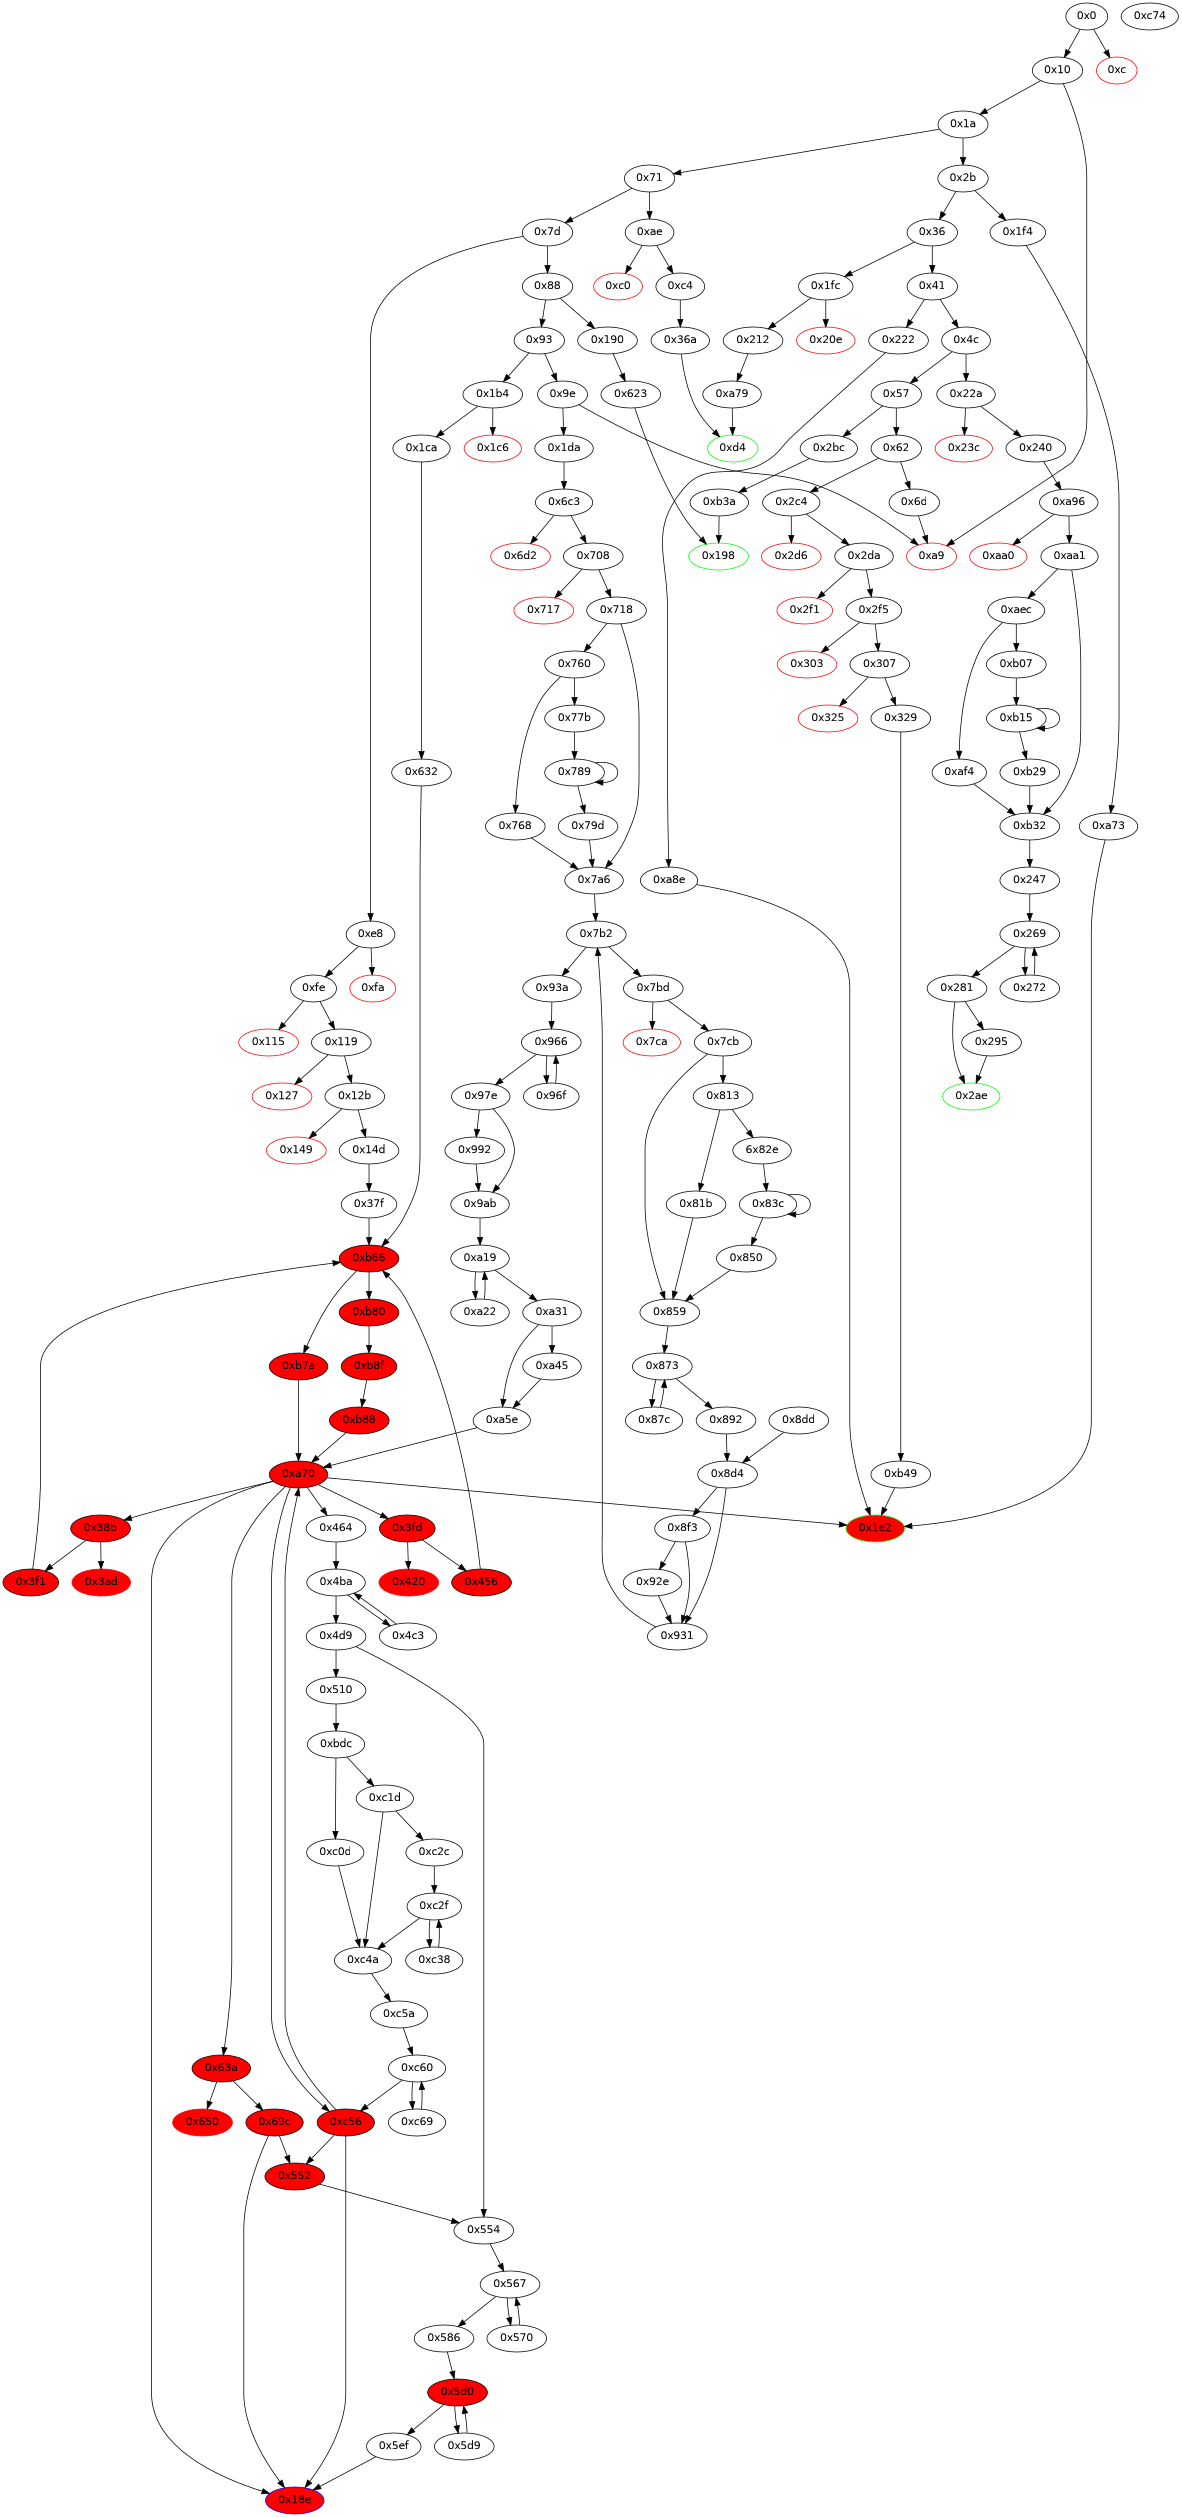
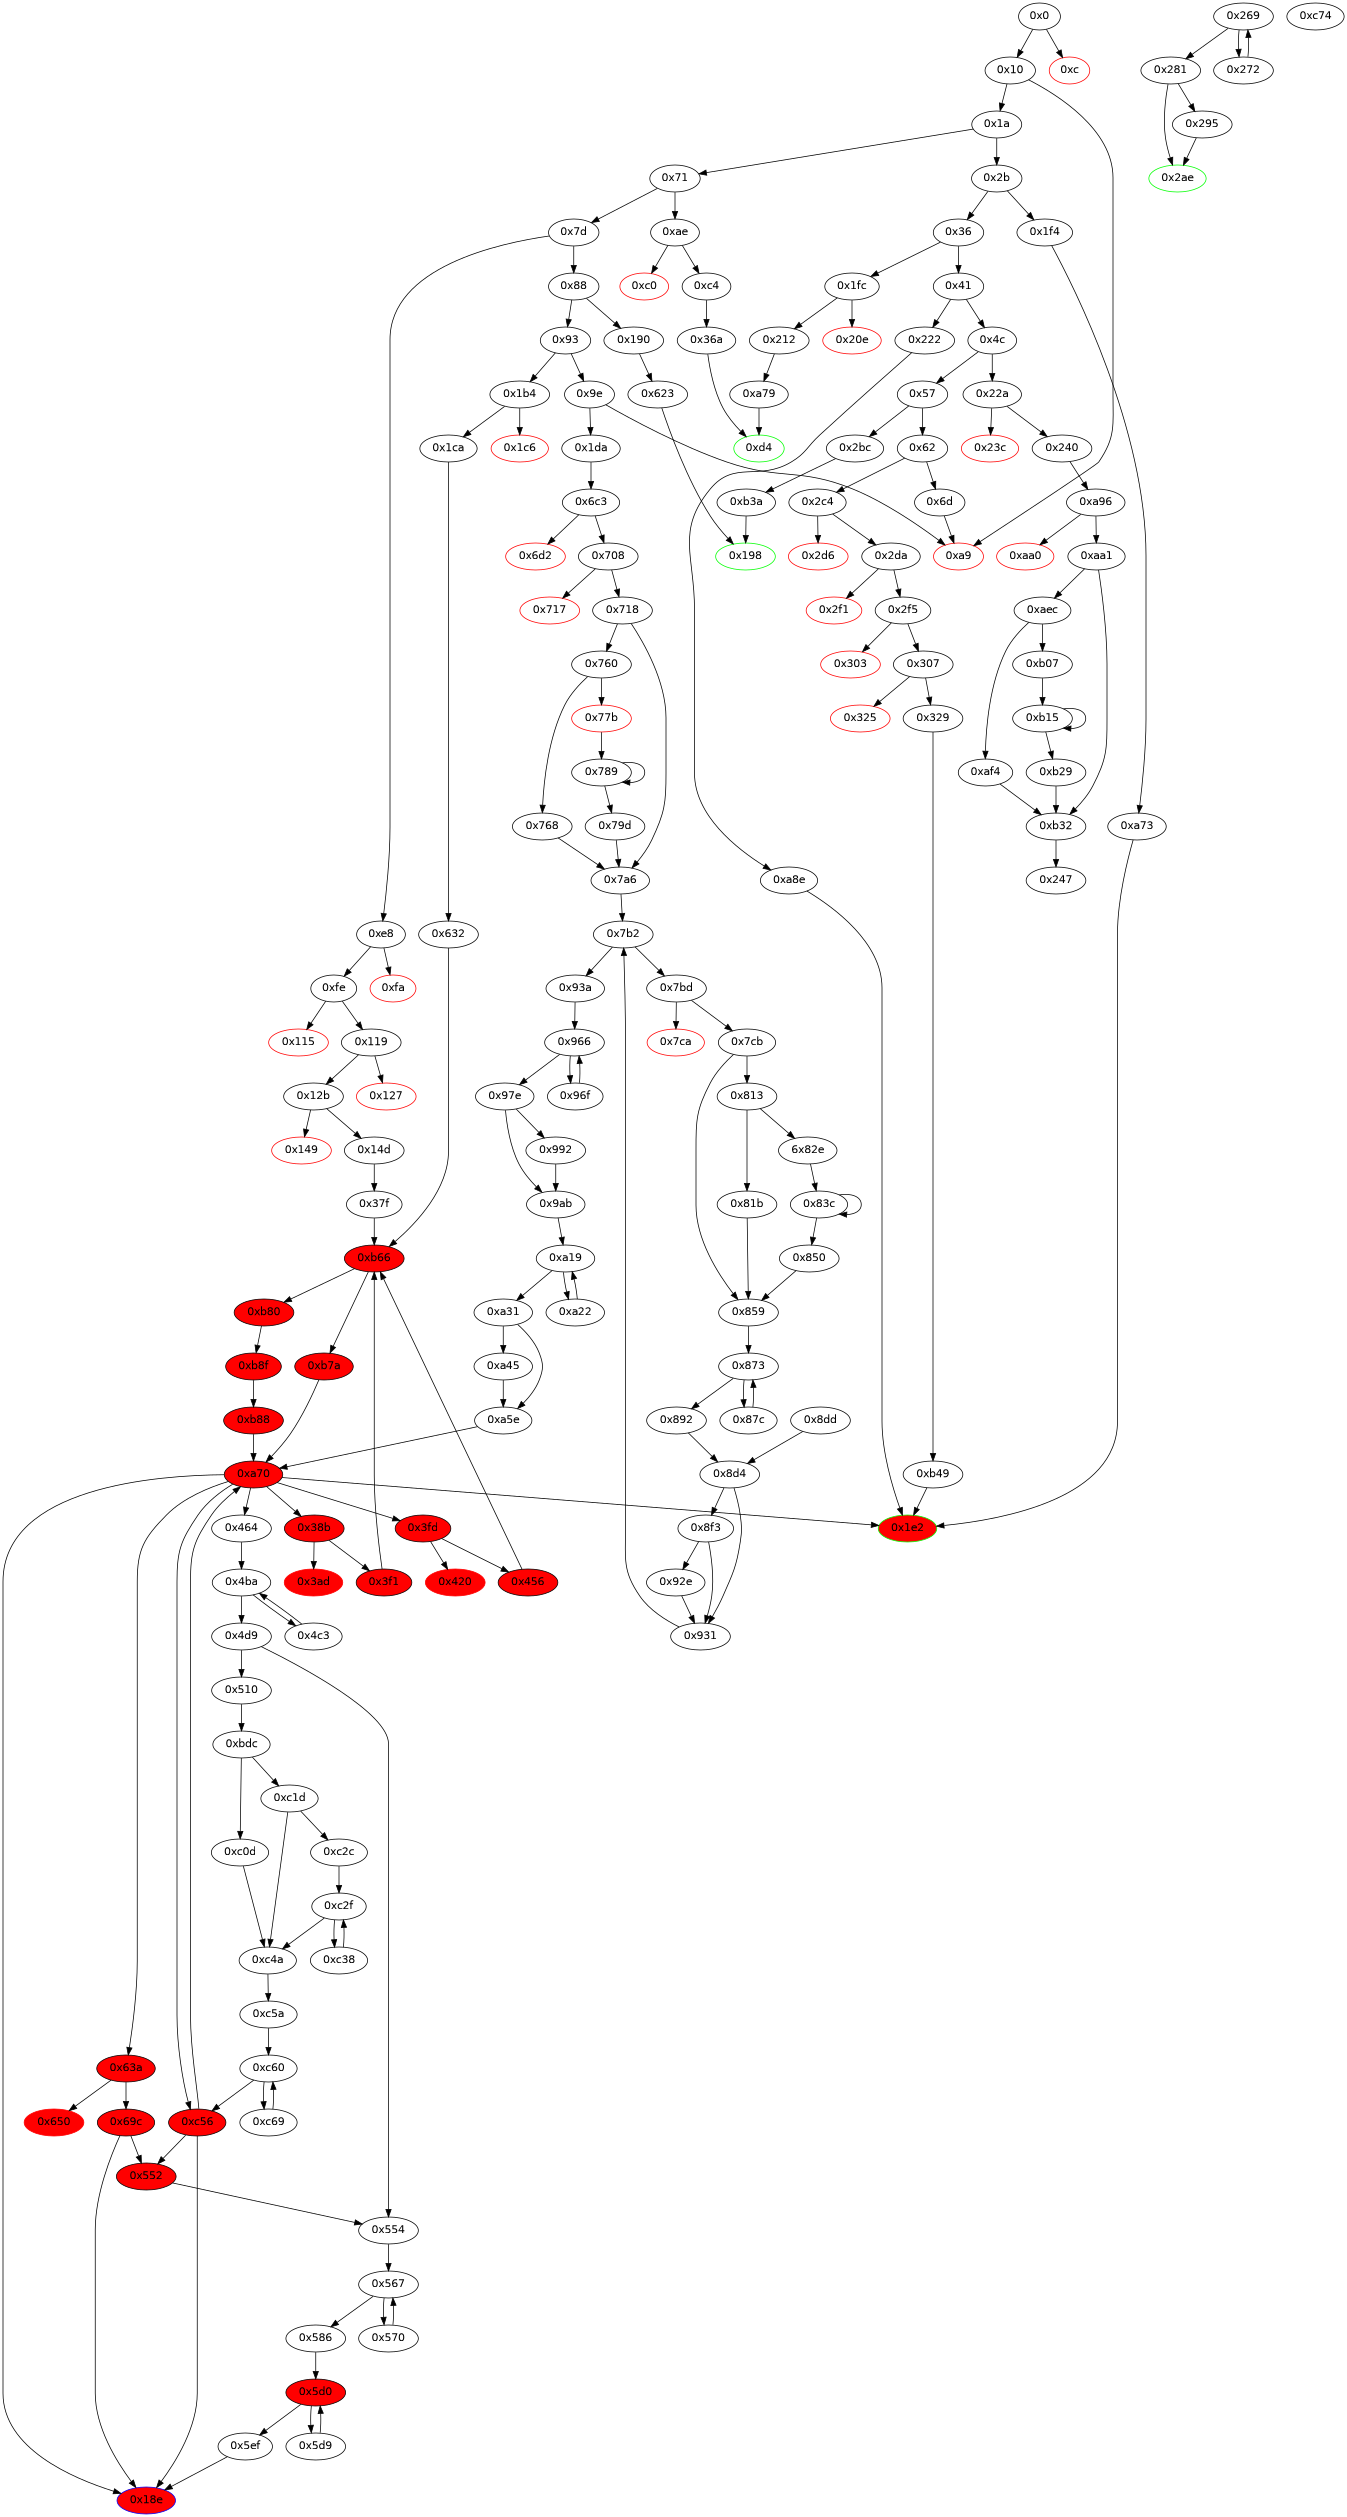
  digraph {
    fontname="DejaVu Sans"
    node [fillcolor=white fontname="DejaVu Sans" style=filled]
    edge [fontname="DejaVu Sans"]
    "0x2da"
    "0x2f5"
    "0x2f1" [color=red]
    "0x303" [color=red]
    "0x307"
    "0x760"
    "0x768"
-   "0x77b"
+   "0x77b" [color=red]
    "0x7a6"
    "0x789"
    "0xfa" [color=red]
    "0x717" [color=red]
    "0x81b"
    "0x859"
    "0x873"
    "0x0"
    "0x10"
    "0xc" [color=red]
    "0x1a"
    "0xa9" [color=red]
    "0x7b2"
    "0x93a"
    "0x7bd"
    "0x966"
    "0x7cb"
    "0x7ca" [color=red]
    "0x71"
    "0xae"
    "0x7d"
    "0xc0" [color=red]
    "0xc4"
    "0x88"
    "0xe8"
    "0x1f4"
    "0xa73"
    "0x1e2" [color=green fillcolor=red]
    "0xfe"
    "0x119"
    "0x115" [color=red]
    "0x12b"
    "0x127" [color=red]
    "0xb7a" [fillcolor=red]
    "0xa70" [fillcolor=red]
    "0x3fd" [fillcolor=red]
    "0x18e" [color=blue fillcolor=red]
    "0x63a" [fillcolor=red]
    "0xc56" [fillcolor=red]
    "0x464"
    "0x38b" [fillcolor=red]
    "0x222"
    "0xa8e"
    "0xb66" [fillcolor=red]
    "0x37f"
    "0xb80" [fillcolor=red]
    "0x96f"
    "0x97e"
    "0x2d6" [color=red]
    "0x3ad" [color=red fillcolor=red]
    "0x420" [color=red fillcolor=red]
    "0x456" [fillcolor=red]
    "0x198" [color=green]
    "0x83c"
    "0x850"
    "0x247"
    "0x269"
    "0x281"
    "0x272"
    "0x813"
    n69 [label="6x82e"]
    "0xa22"
    "0xa19"
    "0xa31"
    "0x329"
    "0x325" [color=red]
    "0x22a"
    "0x240"
    "0x23c" [color=red]
    n78 [label="0xa96"]
    "0x650" [color=red fillcolor=red]
    "0x69c" [fillcolor=red]
    "0x552" [fillcolor=red]
    "0x4ba"
    "0x3f1" [fillcolor=red]
    "0x1da"
    "0x6c3"
    "0x6d2" [color=red]
    "0x708"
    "0x57"
    "0x62"
    "0x2bc"
    "0x2c4"
    "0x6d"
    "0xb3a"
    "0x2ae" [color=green]
    "0x295"
    "0xb49"
    "0x93"
    "0x1b4"
    "0x9e"
    "0x1ca"
    "0x1c6" [color=red]
    "0x20e" [color=red]
    "0xa5e"
    "0xa45"
    "0x149" [color=red]
    "0x14d"
    "0x931"
    "0xc69"
    "0xc60"
    "0x5ef"
    "0xaa0" [color=red]
    "0x4c3"
    "0x4d9"
    "0x554"
    "0x510"
    "0x2b"
    "0xc2f"
    "0xc4a"
    "0xc38"
    "0xc5a"
    "0xaf4"
    "0xb32"
    "0xaec"
    "0xb07"
    "0xb15"
    "0xb88" [fillcolor=red]
    "0x87c"
    "0x892"
    "0x190"
    "0x623"
    "0xaa1"
    "0x4c"
    "0x8d4"
    "0x8f3"
    "0x79d"
    "0x8dd"
    "0x718"
    "0xd4" [color=green]
    "0x36a"
    "0x92e"
    "0x41"
    "0x567"
    "0xbdc"
    "0x9ab"
    "0x586"
    "0x570"
    "0x5d0" [fillcolor=red]
    "0x1fc"
    "0x212"
    "0xa79"
    "0x5d9"
    "0x992"
    "0xb8f" [fillcolor=red]
    "0x36"
    "0xc74"
    "0x632"
    "0xc0d"
    "0xb29"
    "0xc1d"
    "0xc2c"
    "0x2da" -> "0x2f5"
    "0x2da" -> "0x2f1"
    "0x2f5" -> "0x303"
    "0x2f5" -> "0x307"
    "0x307" -> "0x329"
    "0x307" -> "0x325"
    "0x760" -> "0x768"
    "0x760" -> "0x77b"
    "0x768" -> "0x7a6"
    "0x77b" -> "0x789"
    "0x7a6" -> "0x7b2"
    "0x789" -> "0x789"
    "0x789" -> "0x79d"
    "0x81b" -> "0x859"
    "0x859" -> "0x873"
    "0x873" -> "0x87c"
    "0x873" -> "0x892"
    "0x0" -> "0x10"
    "0x0" -> "0xc"
    "0x10" -> "0x1a"
    "0x10" -> "0xa9"
    "0x1a" -> "0x71"
    "0x1a" -> "0x2b"
    "0x7b2" -> "0x93a"
    "0x7b2" -> "0x7bd"
    "0x93a" -> "0x966"
    "0x7bd" -> "0x7cb"
    "0x7bd" -> "0x7ca"
    "0x966" -> "0x96f"
    "0x966" -> "0x97e"
    "0x7cb" -> "0x859"
    "0x7cb" -> "0x813"
    "0x71" -> "0xae"
    "0x71" -> "0x7d"
    "0xae" -> "0xc0"
    "0xae" -> "0xc4"
    "0x7d" -> "0x88"
    "0x7d" -> "0xe8"
    "0xc4" -> "0x36a"
    "0x88" -> "0x93"
    "0x88" -> "0x190"
    "0xe8" -> "0xfa"
    "0xe8" -> "0xfe"
    "0x1f4" -> "0xa73"
    "0xa73" -> "0x1e2"
    "0xfe" -> "0x119"
    "0xfe" -> "0x115"
    "0x119" -> "0x12b"
    "0x119" -> "0x127"
    "0x12b" -> "0x149"
    "0x12b" -> "0x14d"
    "0xb7a" -> "0xa70"
    "0xa70" -> "0x1e2"
    "0xa70" -> "0x3fd"
    "0xa70" -> "0x18e"
    "0xa70" -> "0x63a"
    "0xa70" -> "0xc56"
    "0xa70" -> "0x464"
    "0xa70" -> "0x38b"
    "0x3fd" -> "0x420"
    "0x3fd" -> "0x456"
    "0x63a" -> "0x650"
    "0x63a" -> "0x69c"
    "0xc56" -> "0xa70"
    "0xc56" -> "0x18e"
    "0xc56" -> "0x552"
    "0x464" -> "0x4ba"
    "0x38b" -> "0x3ad"
    "0x38b" -> "0x3f1"
    "0x222" -> "0xa8e"
    "0xa8e" -> "0x1e2"
    "0xb66" -> "0xb7a"
    "0xb66" -> "0xb80"
    "0x37f" -> "0xb66"
    "0xb80" -> "0xb8f"
    "0x96f" -> "0x966"
    "0x97e" -> "0x9ab"
    "0x97e" -> "0x992"
    "0x456" -> "0xb66"
    "0x83c" -> "0x83c"
    "0x83c" -> "0x850"
    "0x850" -> "0x859"
-   "0x247" -> "0x269"
    "0x269" -> "0x281"
    "0x269" -> "0x272"
    "0x281" -> "0x2ae"
    "0x281" -> "0x295"
    "0x272" -> "0x269"
    "0x813" -> "0x81b"
    "0x813" -> n69
    n69 -> "0x83c"
    "0xa22" -> "0xa19"
    "0xa19" -> "0xa22"
    "0xa19" -> "0xa31"
    "0xa31" -> "0xa5e"
    "0xa31" -> "0xa45"
    "0x329" -> "0xb49"
    "0x22a" -> "0x240"
    "0x22a" -> "0x23c"
    "0x240" -> n78
    n78 -> "0xaa0"
    n78 -> "0xaa1"
    "0x69c" -> "0x18e"
    "0x69c" -> "0x552"
    "0x552" -> "0x554"
    "0x4ba" -> "0x4c3"
    "0x4ba" -> "0x4d9"
    "0x3f1" -> "0xb66"
    "0x1da" -> "0x6c3"
    "0x6c3" -> "0x6d2"
    "0x6c3" -> "0x708"
    "0x708" -> "0x717"
    "0x708" -> "0x718"
    "0x57" -> "0x62"
    "0x57" -> "0x2bc"
    "0x62" -> "0x2c4"
    "0x62" -> "0x6d"
    "0x2bc" -> "0xb3a"
    "0x2c4" -> "0x2da"
    "0x2c4" -> "0x2d6"
    "0x6d" -> "0xa9"
    "0xb3a" -> "0x198"
    "0x295" -> "0x2ae"
    "0xb49" -> "0x1e2"
    "0x93" -> "0x1b4"
    "0x93" -> "0x9e"
    "0x1b4" -> "0x1ca"
    "0x1b4" -> "0x1c6"
    "0x9e" -> "0xa9"
    "0x9e" -> "0x1da"
    "0x1ca" -> "0x632"
    "0xa5e" -> "0xa70"
    "0xa45" -> "0xa5e"
    "0x14d" -> "0x37f"
    "0x931" -> "0x7b2"
    "0xc69" -> "0xc60"
    "0xc60" -> "0xc56"
    "0xc60" -> "0xc69"
    "0x5ef" -> "0x18e"
    "0x4c3" -> "0x4ba"
    "0x4d9" -> "0x554"
    "0x4d9" -> "0x510"
    "0x554" -> "0x567"
    "0x510" -> "0xbdc"
    "0x2b" -> "0x1f4"
    "0x2b" -> "0x36"
    "0xc2f" -> "0xc4a"
    "0xc2f" -> "0xc38"
    "0xc4a" -> "0xc5a"
    "0xc38" -> "0xc2f"
    "0xc5a" -> "0xc60"
    "0xaf4" -> "0xb32"
    "0xb32" -> "0x247"
    "0xaec" -> "0xaf4"
    "0xaec" -> "0xb07"
    "0xb07" -> "0xb15"
    "0xb15" -> "0xb15"
    "0xb15" -> "0xb29"
    "0xb88" -> "0xa70"
    "0x87c" -> "0x873"
    "0x892" -> "0x8d4"
    "0x190" -> "0x623"
    "0x623" -> "0x198"
    "0xaa1" -> "0xb32"
    "0xaa1" -> "0xaec"
    "0x4c" -> "0x22a"
    "0x4c" -> "0x57"
    "0x8d4" -> "0x931"
    "0x8d4" -> "0x8f3"
    "0x8f3" -> "0x931"
    "0x8f3" -> "0x92e"
    "0x79d" -> "0x7a6"
    "0x8dd" -> "0x8d4"
    "0x718" -> "0x760"
    "0x718" -> "0x7a6"
    "0x36a" -> "0xd4"
    "0x92e" -> "0x931"
    "0x41" -> "0x222"
    "0x41" -> "0x4c"
    "0x567" -> "0x586"
    "0x567" -> "0x570"
    "0xbdc" -> "0xc0d"
    "0xbdc" -> "0xc1d"
    "0x9ab" -> "0xa19"
    "0x586" -> "0x5d0"
    "0x570" -> "0x567"
    "0x5d0" -> "0x5ef"
    "0x5d0" -> "0x5d9"
    "0x1fc" -> "0x20e"
    "0x1fc" -> "0x212"
    "0x212" -> "0xa79"
    "0xa79" -> "0xd4"
    "0x5d9" -> "0x5d0"
    "0x992" -> "0x9ab"
    "0xb8f" -> "0xb88"
    "0x36" -> "0x41"
    "0x36" -> "0x1fc"
    "0x632" -> "0xb66"
    "0xc0d" -> "0xc4a"
    "0xb29" -> "0xb32"
    "0xc1d" -> "0xc4a"
    "0xc1d" -> "0xc2c"
    "0xc2c" -> "0xc2f"
  }
